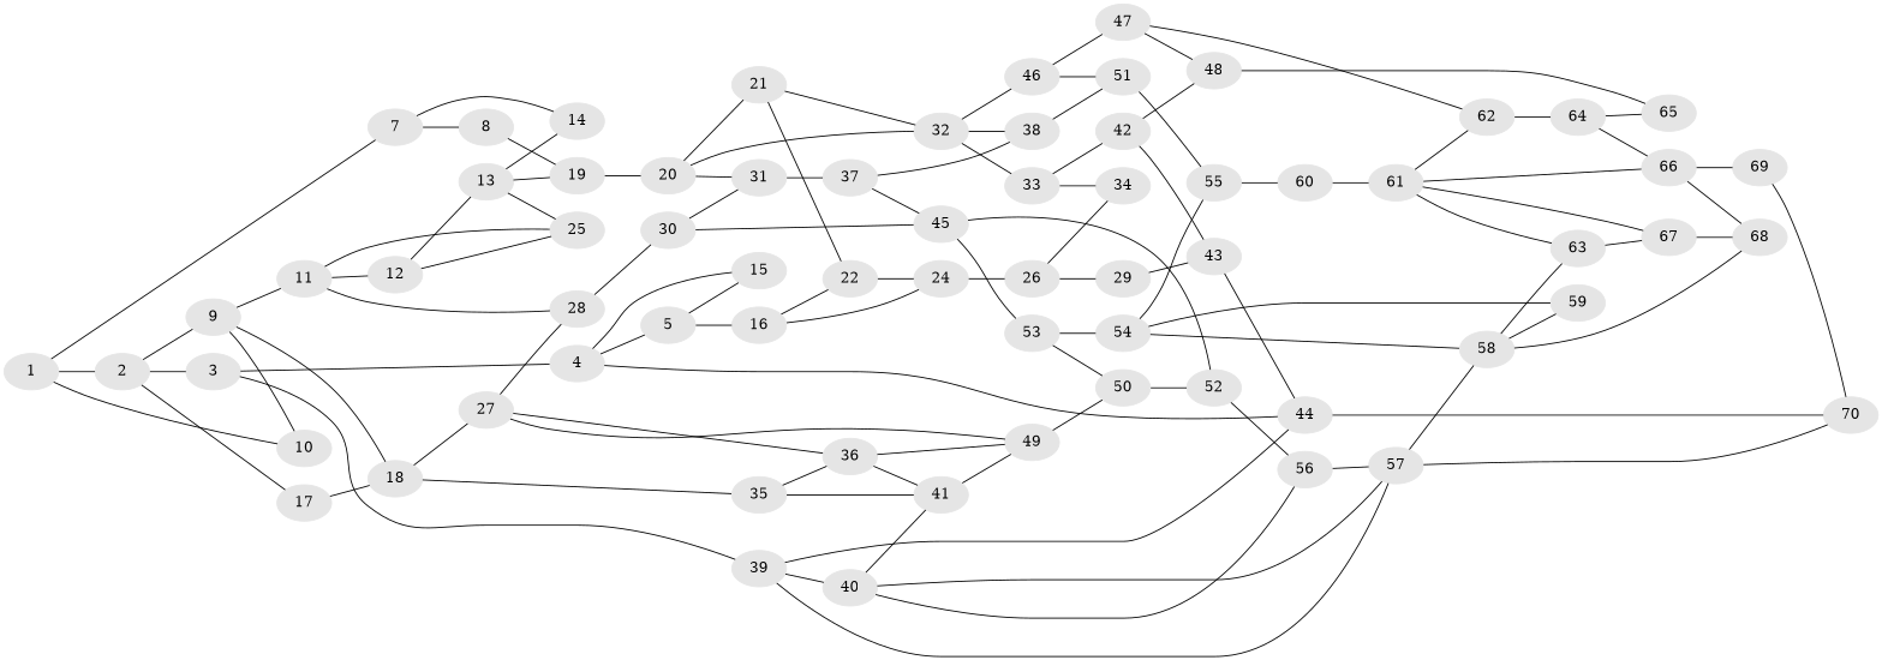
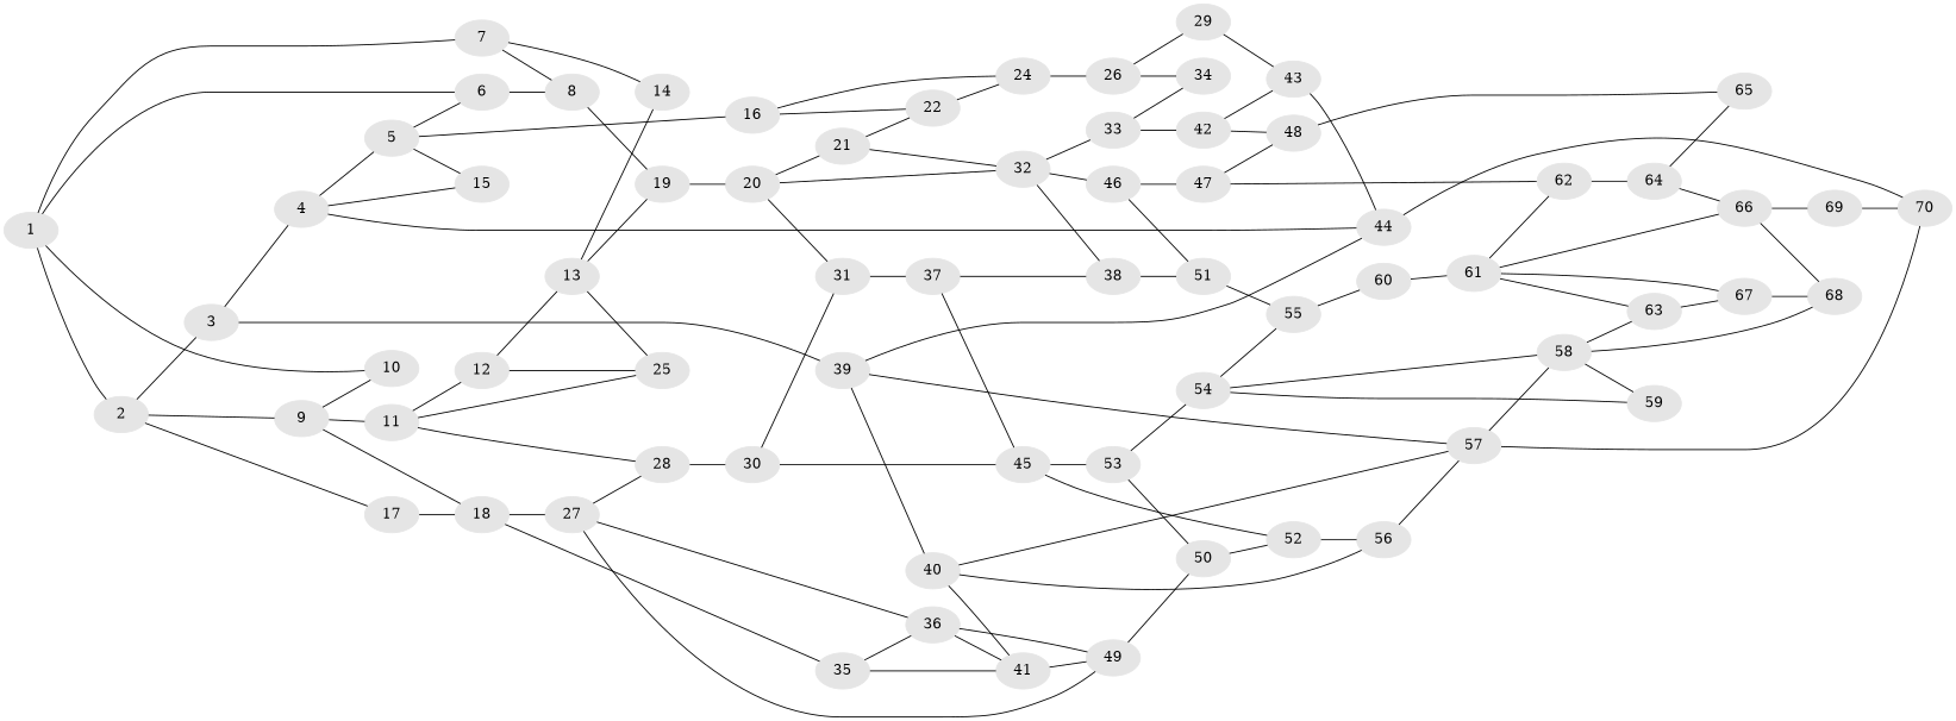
  graph {
    rankdir=LR
    node [color=gray90 style=filled]
    edge [weight=1.0]
    1
    2
+   6
    7
    10
    3
    9
    17
    8
    14
    4
    39
    11
    18
    5
    15
    44
    40
    57
    16
    70
    22
    24
    19
    20
    12
    25
    28
    27
    35
    13
    30
    26
    36
    49
    41
    21
    31
    32
    37
    33
    38
    46
    29
    43
    34
    50
    45
    52
    53
    42
    51
    47
    48
    55
    56
    58
    65
    54
    62
    64
    60
    59
    63
    68
    61
    67
    66
    69
    1 -- 2
+   1 -- 6
    1 -- 7
    1 -- 10
    2 -- 3 [weight=2.0]
    2 -- 9
    2 -- 17
+   6 -- 8
    7 -- 8
    7 -- 14
    3 -- 4
    3 -- 39
    9 -- 10 [weight=2.0]
    9 -- 11 [weight=2.0]
    9 -- 18
    17 -- 18 [weight=2.0]
    8 -- 19
    4 -- 5
    4 -- 15
    4 -- 44
    39 -- 44
    39 -- 40
    39 -- 57
    11 -- 12
    11 -- 25
    11 -- 28
    18 -- 27
    18 -- 35
+   5 -- 6
    5 -- 15
    5 -- 16 [weight=2.0]
    44 -- 70
    40 -- 57
    40 -- 41 [weight=2.0]
    40 -- 56
    57 -- 70
    57 -- 58 [weight=2.0]
    16 -- 22
    16 -- 24
    22 -- 24
    24 -- 26 [weight=2.0]
    19 -- 20 [weight=2.0]
    20 -- 21
    20 -- 31
    20 -- 32
    12 -- 25
    12 -- 13
    28 -- 30 [weight=2.0]
    27 -- 28 [weight=2.0]
    27 -- 36
    27 -- 49
    35 -- 36
    35 -- 41
    13 -- 14 [weight=2.0]
    13 -- 19 [weight=2.0]
    13 -- 25
    30 -- 31
    30 -- 45
    26 -- 29
    26 -- 34 [weight=2.0]
    36 -- 49
    36 -- 41
    49 -- 50
    41 -- 49
    21 -- 22
    21 -- 32
    31 -- 37
    32 -- 33 [weight=2.0]
    32 -- 38
    32 -- 46
    37 -- 38
    37 -- 45
    33 -- 34 [weight=2.0]
    33 -- 42
    38 -- 51
    46 -- 51
    46 -- 47
    29 -- 43
    43 -- 44
    50 -- 52
    45 -- 52
    45 -- 53 [weight=2.0]
    52 -- 56
    53 -- 50
    53 -- 54 [weight=2.0]
    42 -- 43
    42 -- 48
    51 -- 55
    47 -- 48
    47 -- 62
    48 -- 65
    55 -- 60
    56 -- 57
    58 -- 59
    58 -- 63
    58 -- 68
    54 -- 55
    54 -- 58
    54 -- 59 [weight=2.0]
    62 -- 64
    64 -- 65 [weight=2.0]
    64 -- 66 [weight=2.0]
    60 -- 61 [weight=2.0]
    63 -- 67
    61 -- 62
    61 -- 63
    61 -- 67
    61 -- 66
    67 -- 68
    66 -- 68
    66 -- 69 [weight=2.0]
    69 -- 70
  }
